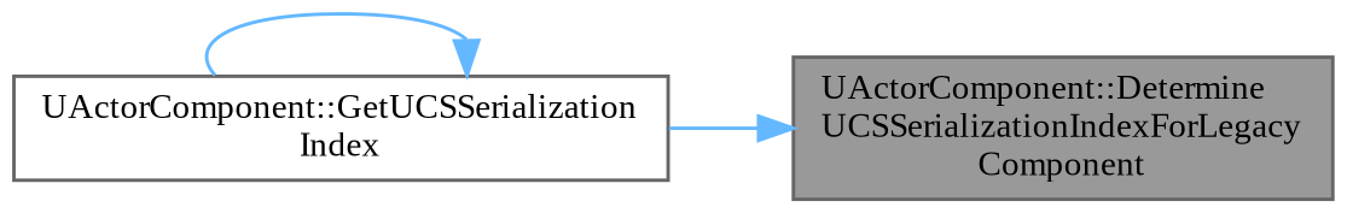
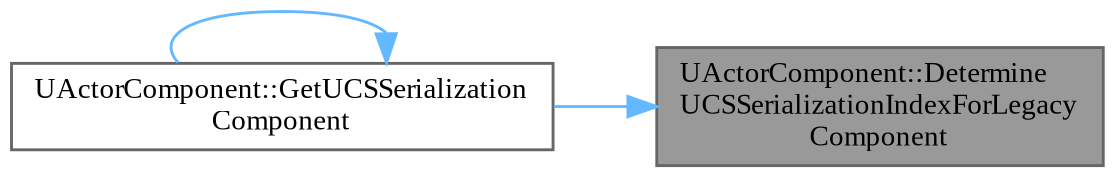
  digraph {
    rankdir=RL
    fontname="Liberation Serif"
    node [fontname="Liberation Serif" fontsize=10 shape=box style=filled]
    edge [color=steelblue1 dir=back fontname="Liberation Serif" fontsize=10 labelfontname=Helvetica labelfontsize=10 style=solid]
    n1 [color=gray40 fillcolor=grey60 fontcolor=black height=0.2 label="UActorComponent::Determine\lUCSSerializationIndexForLegacy\lComponent" width=0.4]
-   n2 [color=grey40 fillcolor=white height=0.2 label="UActorComponent::GetUCSSerialization\lIndex" width=0.4]
+   n2 [color=grey40 fillcolor=white height=0.2 label="UActorComponent::GetUCSSerialization\lComponent" width=0.4]
    n1 -> n2
    n2 -> n2
  }
